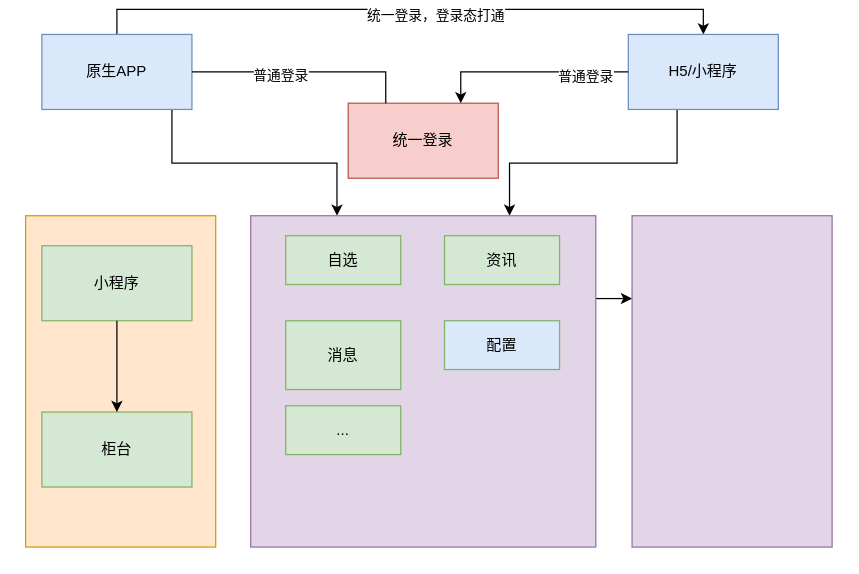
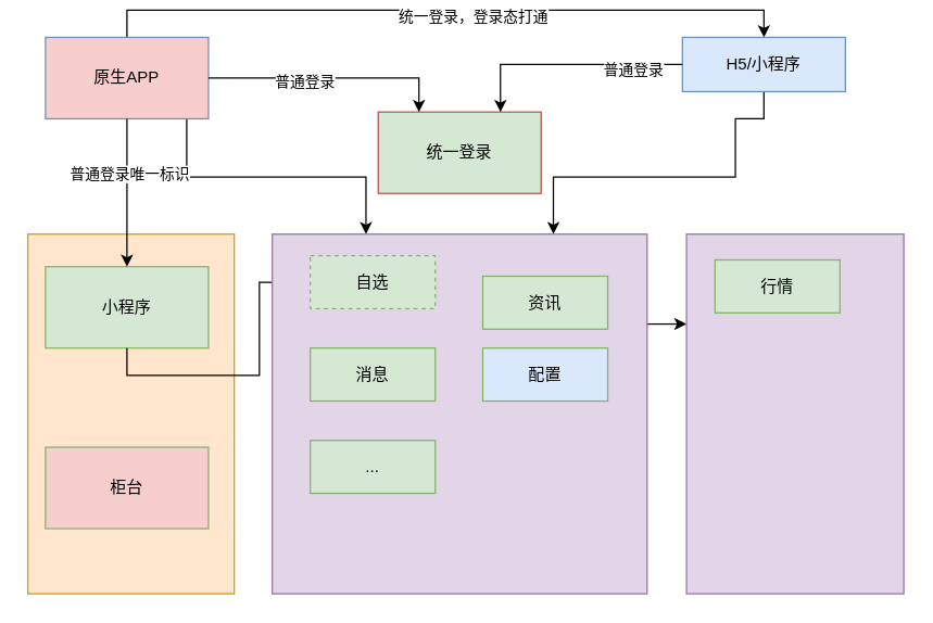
  <mxCell id="0" />
  <mxCell id="1" parent="0" />
  <mxCell id="2" style="edgeStyle=orthogonalEdgeStyle;rounded=0;orthogonalLoop=1;jettySize=auto;html=1;exitX=0.5;exitY=0;exitDx=0;exitDy=0;entryX=0.5;entryY=0;entryDx=0;entryDy=0;" parent="1" source="5" target="7" edge="1"><mxGeometry relative="1" as="geometry" /></mxCell>
  <mxCell id="3" value="统一登录，登录态打通" style="edgeLabel;html=1;align=center;verticalAlign=middle;resizable=0;points=[];" parent="2" vertex="1" connectable="0"><mxGeometry x="0.077" y="-4" relative="1" as="geometry"><mxPoint as="offset" /></mxGeometry></mxCell>
  <mxCell id="4" style="edgeStyle=orthogonalEdgeStyle;rounded=0;orthogonalLoop=1;jettySize=auto;html=1;exitX=0.75;exitY=1;exitDx=0;exitDy=0;entryX=0.25;entryY=0;entryDx=0;entryDy=0;" parent="1" source="5" target="15" edge="1"><mxGeometry relative="1" as="geometry"><Array as="points"><mxPoint x="137" y="80" /><mxPoint x="137" y="123" /><mxPoint x="269" y="123" /></Array></mxGeometry></mxCell>
- <mxCell id="5" value="原生APP" style="rounded=0;whiteSpace=wrap;html=1;fillColor=#dae8fc;strokeColor=#6c8ebf;" parent="1" vertex="1"><mxGeometry x="33" y="20" width="120" height="60" as="geometry" /></mxCell>
+ <mxCell id="5" value="原生APP" style="rounded=0;whiteSpace=wrap;html=1;fillColor=#f8cecc;strokeColor=#6c8ebf;" parent="1" vertex="1"><mxGeometry x="33" y="20" width="120" height="60" as="geometry" /></mxCell>
  <mxCell id="6" style="edgeStyle=orthogonalEdgeStyle;rounded=0;orthogonalLoop=1;jettySize=auto;html=1;exitX=0.5;exitY=1;exitDx=0;exitDy=0;entryX=0.75;entryY=0;entryDx=0;entryDy=0;" parent="1" source="7" target="15" edge="1"><mxGeometry relative="1" as="geometry"><Array as="points"><mxPoint x="541" y="80" /><mxPoint x="541" y="123" /><mxPoint x="407" y="123" /></Array></mxGeometry></mxCell>
- <mxCell id="7" value="H5/小程序" style="rounded=0;whiteSpace=wrap;html=1;fillColor=#dae8fc;strokeColor=#6c8ebf;" parent="1" vertex="1"><mxGeometry x="502" y="20" width="120" height="60" as="geometry" /></mxCell>
+ <mxCell id="7" value="H5/小程序" style="rounded=0;whiteSpace=wrap;html=1;fillColor=#dae8fc;strokeColor=#6c8ebf;" parent="1" vertex="1"><mxGeometry x="502" y="20" width="120" height="40" as="geometry" /></mxCell>
  <mxCell id="8" value="" style="rounded=0;whiteSpace=wrap;html=1;fillColor=#ffe6cc;strokeColor=#d79b00;" parent="1" vertex="1"><mxGeometry x="20" y="165" width="152" height="265" as="geometry" /></mxCell>
  <mxCell id="9" value="小程序" style="rounded=0;whiteSpace=wrap;html=1;fillColor=#d5e8d4;strokeColor=#82b366;" parent="1" vertex="1"><mxGeometry x="33" y="189" width="120" height="60" as="geometry" /></mxCell>
- <mxCell id="10" value="柜台" style="rounded=0;whiteSpace=wrap;html=1;fillColor=#d5e8d4;strokeColor=#82b366;" parent="1" vertex="1"><mxGeometry x="33" y="322" width="120" height="60" as="geometry" /></mxCell>
- <mxCell id="13" style="edgeStyle=orthogonalEdgeStyle;rounded=0;orthogonalLoop=1;jettySize=auto;html=1;exitX=0.5;exitY=1;exitDx=0;exitDy=0;" parent="1" source="9" target="10" edge="1"><mxGeometry relative="1" as="geometry" /></mxCell>
+ <mxCell id="10" value="柜台" style="rounded=0;whiteSpace=wrap;html=1;fillColor=#f8cecc;strokeColor=#82b366;" parent="1" vertex="1"><mxGeometry x="33" y="322" width="120" height="60" as="geometry" /></mxCell>
+ <mxCell id="11" style="edgeStyle=orthogonalEdgeStyle;rounded=0;orthogonalLoop=1;jettySize=auto;html=1;exitX=0.5;exitY=1;exitDx=0;exitDy=0;" parent="1" source="5" target="9" edge="1"><mxGeometry relative="1" as="geometry" /></mxCell>
+ <mxCell id="12" value="普通登录唯一标识" style="edgeLabel;html=1;align=center;verticalAlign=middle;resizable=0;points=[];" parent="11" vertex="1" connectable="0"><mxGeometry x="-0.266" y="1" relative="1" as="geometry"><mxPoint as="offset" /></mxGeometry></mxCell>
+ <mxCell id="13" style="edgeStyle=orthogonalEdgeStyle;rounded=0;orthogonalLoop=1;jettySize=auto;html=1;exitX=0.5;exitY=1;exitDx=0;exitDy=0;" parent="1" source="9" target="16" edge="1"><mxGeometry relative="1" as="geometry" /></mxCell>
  <mxCell id="14" style="edgeStyle=orthogonalEdgeStyle;rounded=0;orthogonalLoop=1;jettySize=auto;html=1;exitX=1;exitY=0.25;exitDx=0;exitDy=0;entryX=0;entryY=0.25;entryDx=0;entryDy=0;" edge="1" parent="1" source="15" target="25"><mxGeometry relative="1" as="geometry" /></mxCell>
  <mxCell id="15" value="" style="rounded=0;whiteSpace=wrap;html=1;fillColor=#e1d5e7;strokeColor=#9673a6;" parent="1" vertex="1"><mxGeometry x="200" y="165" width="276" height="265" as="geometry" /></mxCell>
- <mxCell id="16" value="自选" style="rounded=0;whiteSpace=wrap;html=1;fillColor=#d5e8d4;strokeColor=#82b366;" parent="1" vertex="1"><mxGeometry x="228" y="181" width="92" height="39" as="geometry" /></mxCell>
- <mxCell id="17" value="统一登录" style="rounded=0;whiteSpace=wrap;html=1;fillColor=#f8cecc;strokeColor=#b85450;" parent="1" vertex="1"><mxGeometry x="278" y="75" width="120" height="60" as="geometry" /></mxCell>
+ <mxCell id="16" value="自选" style="rounded=0;whiteSpace=wrap;html=1;fillColor=#d5e8d4;strokeColor=#82b366;dashed=1;" parent="1" vertex="1"><mxGeometry x="228" y="181" width="92" height="39" as="geometry" /></mxCell>
+ <mxCell id="17" value="统一登录" style="rounded=0;whiteSpace=wrap;html=1;fillColor=#d5e8d4;strokeColor=#b85450;" parent="1" vertex="1"><mxGeometry x="278" y="75" width="120" height="60" as="geometry" /></mxCell>
  <mxCell id="18" style="edgeStyle=orthogonalEdgeStyle;rounded=0;orthogonalLoop=1;jettySize=auto;html=1;exitX=0;exitY=0.5;exitDx=0;exitDy=0;entryX=0.75;entryY=0;entryDx=0;entryDy=0;" parent="1" source="7" target="17" edge="1"><mxGeometry relative="1" as="geometry" /></mxCell>
  <mxCell id="19" value="普通登录" style="edgeLabel;html=1;align=center;verticalAlign=middle;resizable=0;points=[];" parent="18" vertex="1" connectable="0"><mxGeometry x="-0.563" y="3" relative="1" as="geometry"><mxPoint as="offset" /></mxGeometry></mxCell>
- <mxCell id="20" style="edgeStyle=orthogonalEdgeStyle;rounded=0;orthogonalLoop=1;jettySize=auto;html=1;exitX=1;exitY=0.5;exitDx=0;exitDy=0;entryX=0.25;entryY=0;entryDx=0;entryDy=0;endArrow=none;" parent="1" source="5" target="17" edge="1"><mxGeometry relative="1" as="geometry" /></mxCell>
+ <mxCell id="20" style="edgeStyle=orthogonalEdgeStyle;rounded=0;orthogonalLoop=1;jettySize=auto;html=1;exitX=1;exitY=0.5;exitDx=0;exitDy=0;entryX=0.25;entryY=0;entryDx=0;entryDy=0;" parent="1" source="5" target="17" edge="1"><mxGeometry relative="1" as="geometry" /></mxCell>
  <mxCell id="21" value="普通登录" style="edgeLabel;html=1;align=center;verticalAlign=middle;resizable=0;points=[];" parent="20" vertex="1" connectable="0"><mxGeometry x="-0.227" y="-2" relative="1" as="geometry"><mxPoint as="offset" /></mxGeometry></mxCell>
- <mxCell id="22" value="资讯" style="rounded=0;whiteSpace=wrap;html=1;fillColor=#d5e8d4;strokeColor=#82b366;" parent="1" vertex="1"><mxGeometry x="355" y="181" width="92" height="39" as="geometry" /></mxCell>
- <mxCell id="23" value="消息" style="rounded=0;whiteSpace=wrap;html=1;fillColor=#d5e8d4;strokeColor=#82b366;" parent="1" vertex="1"><mxGeometry x="228" y="249" width="92" height="55" as="geometry" /></mxCell>
+ <mxCell id="22" value="资讯" style="rounded=0;whiteSpace=wrap;html=1;fillColor=#d5e8d4;strokeColor=#82b366;" parent="1" vertex="1"><mxGeometry x="355" y="196" width="92" height="39" as="geometry" /></mxCell>
+ <mxCell id="23" value="消息" style="rounded=0;whiteSpace=wrap;html=1;fillColor=#d5e8d4;strokeColor=#82b366;" parent="1" vertex="1"><mxGeometry x="228" y="249" width="92" height="39" as="geometry" /></mxCell>
  <mxCell id="24" value="..." style="rounded=0;whiteSpace=wrap;html=1;fillColor=#d5e8d4;strokeColor=#82b366;" parent="1" vertex="1"><mxGeometry x="228" y="317" width="92" height="39" as="geometry" /></mxCell>
  <mxCell id="25" value="" style="rounded=0;whiteSpace=wrap;html=1;fillColor=#e1d5e7;strokeColor=#9673a6;" parent="1" vertex="1"><mxGeometry x="505" y="165" width="160" height="265" as="geometry" /></mxCell>
+ <mxCell id="26" value="行情" style="rounded=0;whiteSpace=wrap;html=1;fillColor=#d5e8d4;strokeColor=#82b366;" parent="1" vertex="1"><mxGeometry x="526" y="184" width="92" height="39" as="geometry" /></mxCell>
  <mxCell id="27" value="配置" style="rounded=0;whiteSpace=wrap;html=1;fillColor=#dae8fc;strokeColor=#82b366;" parent="1" vertex="1"><mxGeometry x="355" y="249" width="92" height="39" as="geometry" /></mxCell>
